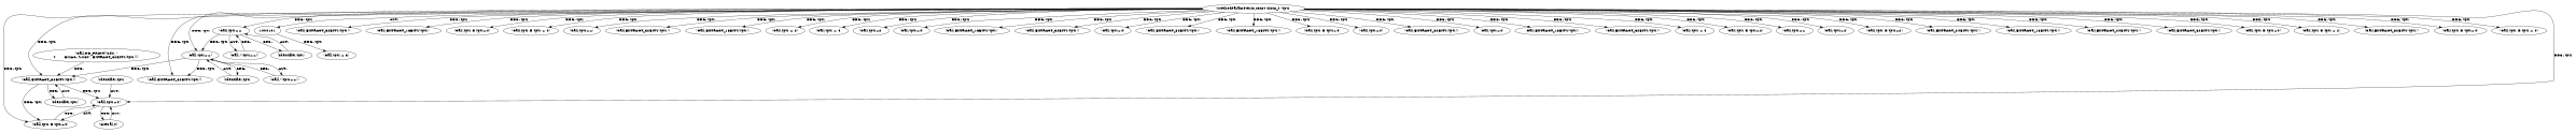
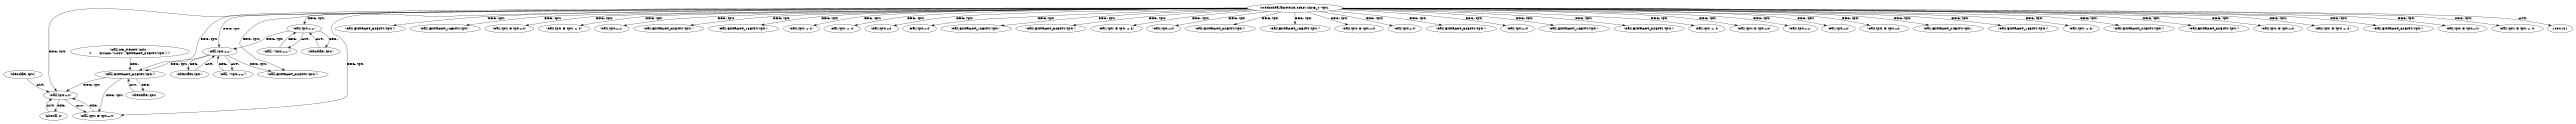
  digraph {
    n1 [label="(Call,tptr+4)"]
    n2 [label="(Literal,4)"]
    n3 [label="(Call,tptr = tptr+4)"]
    n4 [label="(Call,EXTRACT_32BITS(tptr))"]
    n5 [label="(Identifier,tptr)"]
    n6 [label="(Call,tptr++)"]
    n7 [label="(Identifier,tptr)"]
    n8 [label="(Call,EXTRACT_32BITS(tptr))"]
    n9 [label="(Call,*(tptr++))"]
    n10 [label="(Call,tptr++)"]
    n11 [label="(Call,*(tptr++))"]
    n12 [label="(Identifier,tptr)"]
    n13 [label="(MethodParameterIn,const uint8_t *tptr)"]
    n14 [label="(Call,EXTRACT_32BITS(tptr))"]
    n15 [label="(Call,EXTRACT_16BITS(tptr))"]
    n16 [label="(Call,tptr = tptr+4)"]
    n17 [label="(Call,tptr = tptr + 4)"]
    n18 [label="(Call,tptr++)"]
    n19 [label="(Call,EXTRACT_32BITS(tptr))"]
    n20 [label="(Call,EXTRACT_16BITS(tptr))"]
    n21 [label="(Call,tptr + 2)"]
    n22 [label="(Call,tptr + 4)"]
    n23 [label="(Call,tptr+2)"]
    n24 [label="(Call,tptr+4)"]
    n25 [label="(Call,EXTRACT_16BITS(tptr))"]
    n26 [label="(Call,EXTRACT_32BITS(tptr))"]
+   n27 [label="(Call,tptr = tptr + 3)"]
    n28 [label="(Call,tptr+4)"]
    n29 [label="(Call,EXTRACT_32BITS(tptr))"]
    n30 [label="(Call,EXTRACT_16BITS(tptr))"]
    n31 [label="(Call,tptr = tptr+4)"]
    n32 [label="(Call,tptr+4)"]
    n33 [label="(Call,EXTRACT_32BITS(tptr))"]
    n34 [label="(Call,tptr+4)"]
    n35 [label="(Call,EXTRACT_16BITS(tptr))"]
    n36 [label="(Call,EXTRACT_32BITS(tptr))"]
    n37 [label="(Call,tptr + 4)"]
    n38 [label="(Call,tptr = tptr+2)"]
    n39 [label="(Call,tptr++)"]
    n40 [label="(Call,tptr+2)"]
    n41 [label="(Call,tptr = tptr+2)"]
    n42 [label="(Call,EXTRACT_24BITS(tptr))"]
    n43 [label="(Call,EXTRACT_16BITS(tptr))"]
    n44 [label="(Call,tptr + 3)"]
    n45 [label="(Call,EXTRACT_24BITS(tptr))"]
    n46 [label="(Call,EXTRACT_32BITS(tptr))"]
    n47 [label="(Call,tptr = tptr+4)"]
    n48 [label="(Call,tptr = tptr + 2)"]
    n49 [label="(Call,EXTRACT_32BITS(tptr))"]
    n50 [label="(Call,tptr = tptr+4)"]
    n51 [label="(Call,tptr = tptr + 4)"]
    1000101
    n53 [label="(Identifier,tptr)"]
    n54 [label="(Call,ND_PRINT((ndo, \"\n\t        BMAC: %08x\", EXTRACT_32BITS(tptr))))"]
    n1 -> n2 [label="CFG: "]
    n1 -> n3 [label="AST: "]
    n2 -> n1 [label="AST: "]
    n3 -> n1 [label="CFG: "]
    n4 -> n1 [label="DDG: tptr"]
    n4 -> n3 [label="DDG: tptr"]
    n4 -> n5 [label="CFG: "]
    n5 -> n4 [label="AST: "]
    n6 -> n4 [label="DDG: tptr"]
    n6 -> n7 [label="CFG: "]
    n6 -> n8 [label="DDG: tptr"]
    n6 -> n9 [label="AST: "]
    n7 -> n6 [label="AST: "]
    n9 -> n6 [label="CFG: "]
    n10 -> n6 [label="DDG: tptr"]
    n10 -> n11 [label="AST: "]
    n10 -> n12 [label="CFG: "]
    n11 -> n10 [label="CFG: "]
    n12 -> n10 [label="AST: "]
    n13 -> n1 [label="DDG: tptr"]
    n13 -> n3 [label="DDG: tptr"]
    n13 -> n4 [label="DDG: tptr"]
    n13 -> n6 [label="DDG: tptr"]
    n13 -> n8 [label="DDG: tptr"]
    n13 -> n10 [label="DDG: tptr"]
    n13 -> n14 [label="DDG: tptr"]
    n13 -> n15 [label="DDG: tptr"]
    n13 -> n16 [label="DDG: tptr"]
    n13 -> n17 [label="DDG: tptr"]
    n13 -> n18 [label="DDG: tptr"]
    n13 -> n19 [label="DDG: tptr"]
    n13 -> n20 [label="DDG: tptr"]
    n13 -> n21 [label="DDG: tptr"]
    n13 -> n22 [label="DDG: tptr"]
    n13 -> n23 [label="DDG: tptr"]
    n13 -> n24 [label="DDG: tptr"]
    n13 -> n25 [label="DDG: tptr"]
    n13 -> n26 [label="DDG: tptr"]
+   n13 -> n27 [label="DDG: tptr"]
    n13 -> n28 [label="DDG: tptr"]
    n13 -> n29 [label="DDG: tptr"]
    n13 -> n30 [label="DDG: tptr"]
    n13 -> n31 [label="DDG: tptr"]
    n13 -> n32 [label="DDG: tptr"]
    n13 -> n33 [label="DDG: tptr"]
    n13 -> n34 [label="DDG: tptr"]
    n13 -> n35 [label="DDG: tptr"]
    n13 -> n36 [label="DDG: tptr"]
    n13 -> n37 [label="DDG: tptr"]
    n13 -> n38 [label="DDG: tptr"]
    n13 -> n39 [label="DDG: tptr"]
    n13 -> n40 [label="DDG: tptr"]
    n13 -> n41 [label="DDG: tptr"]
    n13 -> n42 [label="DDG: tptr"]
    n13 -> n43 [label="DDG: tptr"]
-   1000101 -> n44 [label="DDG: tptr"]
+   n13 -> n44 [label="DDG: tptr"]
    n13 -> n45 [label="DDG: tptr"]
    n13 -> n46 [label="DDG: tptr"]
    n13 -> n47 [label="DDG: tptr"]
    n13 -> n48 [label="DDG: tptr"]
    n13 -> n49 [label="DDG: tptr"]
    n13 -> n50 [label="DDG: tptr"]
    n13 -> n51 [label="DDG: tptr"]
    n13 -> 1000101 [label="AST: "]
    n53 -> n1 [label="AST: "]
    n54 -> n4 [label="CFG: "]
  }
